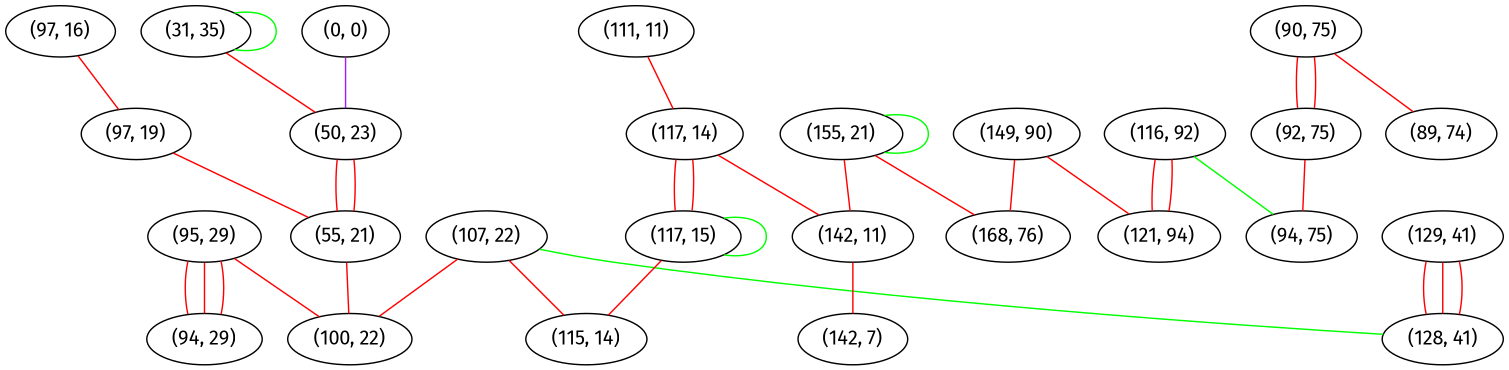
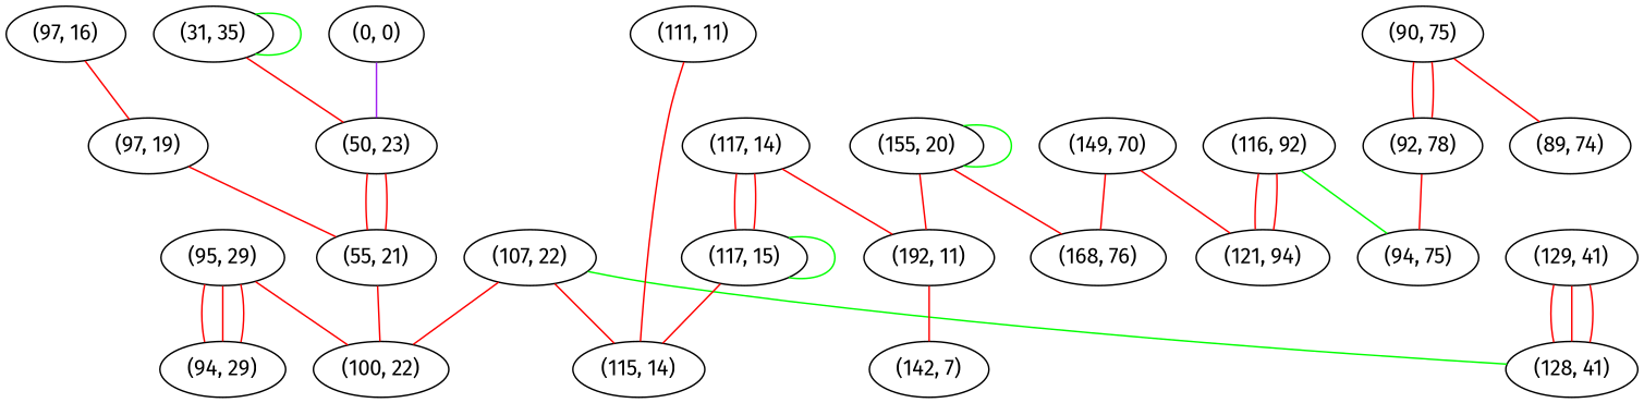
  graph {
    fontname="Fira Sans"
    node [fontname="Fira Sans"]
    edge [color=red fontname="Fira Sans" weight=1]
    "(95, 29)"
    "(94, 29)"
    "(100, 22)"
-   "(149, 90)"
+   "(149, 90)" [label="(149, 70)"]
    "(121, 94)"
    "(168, 76)"
    "(97, 16)"
    "(97, 19)"
    "(55, 21)"
    "(107, 22)"
    "(115, 14)"
    "(128, 41)"
    "(111, 11)"
    "(116, 92)"
    "(94, 75)"
    "(90, 75)"
    "(89, 74)"
-   "(92, 75)"
-   "(155, 20)" [label="(155, 21)"]
-   "(142, 11)"
+   "(92, 75)" [label="(92, 78)"]
+   "(155, 20)"
+   "(142, 11)" [label="(192, 11)"]
    "(142, 7)"
    "(0, 0)"
    "(50, 23)"
    "(31, 35)"
    "(129, 41)"
    "(117, 14)"
    "(117, 15)"
    "(95, 29)" -- "(94, 29)"
    "(95, 29)" -- "(94, 29)"
    "(95, 29)" -- "(94, 29)"
    "(95, 29)" -- "(100, 22)"
    "(149, 90)" -- "(121, 94)"
    "(149, 90)" -- "(168, 76)"
    "(97, 16)" -- "(97, 19)"
    "(97, 19)" -- "(55, 21)"
    "(55, 21)" -- "(100, 22)"
    "(107, 22)" -- "(100, 22)"
    "(107, 22)" -- "(115, 14)"
    "(107, 22)" -- "(128, 41)" [color=green]
-   "(111, 11)" -- "(117, 14)"
+   "(111, 11)" -- "(115, 14)"
    "(116, 92)" -- "(121, 94)"
    "(116, 92)" -- "(121, 94)"
    "(116, 92)" -- "(94, 75)" [color=green]
    "(90, 75)" -- "(89, 74)"
    "(90, 75)" -- "(92, 75)"
    "(90, 75)" -- "(92, 75)"
    "(92, 75)" -- "(94, 75)"
    "(155, 20)" -- "(168, 76)"
    "(155, 20)" -- "(155, 20)" [color=green weight=2]
    "(155, 20)" -- "(142, 11)"
    "(142, 11)" -- "(142, 7)"
    "(0, 0)" -- "(50, 23)" [color=purple weight=4]
    "(50, 23)" -- "(55, 21)"
    "(50, 23)" -- "(55, 21)"
    "(31, 35)" -- "(50, 23)"
    "(31, 35)" -- "(31, 35)" [color=green weight=2]
    "(129, 41)" -- "(128, 41)"
    "(129, 41)" -- "(128, 41)"
    "(129, 41)" -- "(128, 41)"
    "(117, 14)" -- "(142, 11)"
    "(117, 14)" -- "(117, 15)"
    "(117, 14)" -- "(117, 15)"
    "(117, 15)" -- "(115, 14)"
    "(117, 15)" -- "(117, 15)" [color=green weight=2]
  }
